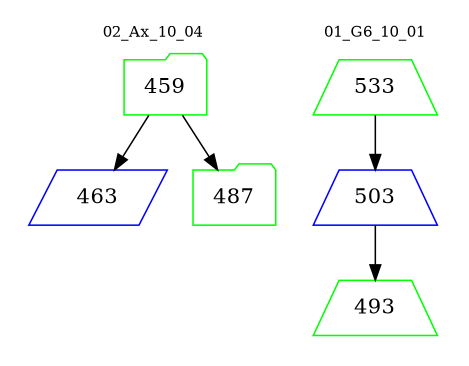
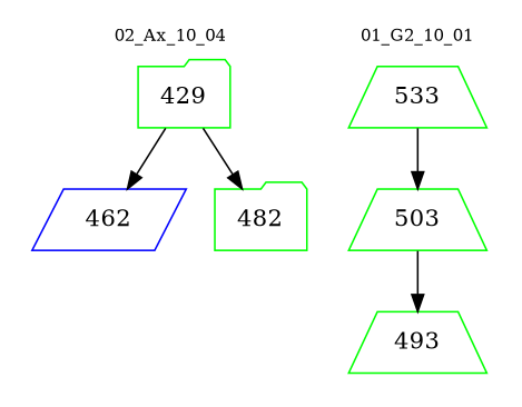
  digraph {
    node [color=green shape=trapezium]
    edge [color=black]
-   n1 [label=459 shape=folder]
-   n2 [color=blue label=463 shape=parallelogram]
-   n3 [label=487 shape=folder]
+   n1 [label=429 shape=folder]
+   n2 [color=blue label=462 shape=parallelogram]
+   n3 [label=482 shape=folder]
    n4 [label=533]
-   n5 [color=blue label=503]
+   n5 [label=503]
    n6 [label=493]
    subgraph cluster_1 {
      color=white
      fontsize=10
      label="02_Ax_10_04"
      n1
      n2
      n3
    }
    subgraph cluster_2 {
      color=white
      fontsize=10
-     label="01_G6_10_01"
+     label="01_G2_10_01"
      n4
      n5
      n6
    }
    n1 -> n2
    n1 -> n3
    n4 -> n5
    n5 -> n6
  }
